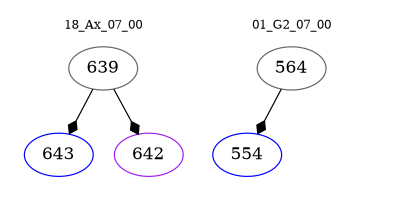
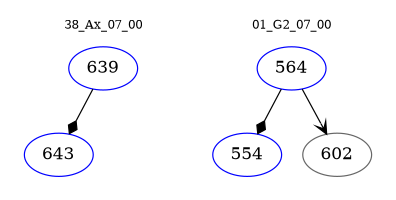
  digraph {
    node [color=blue]
    edge [arrowhead=diamond color=black]
-   n1 [color=gray40 label=639]
+   n1 [label=639]
    n2 [label=643]
-   n3 [color=purple label=642]
-   n4 [color=gray40 label=564]
+   n4 [label=564]
    n5 [label=554]
+   n6 [color=gray40 label=602]
    subgraph cluster_1 {
      color=white
      fontsize=10
-     label="18_Ax_07_00"
+     label="38_Ax_07_00"
      n1
      n2
-     n3
    }
    subgraph cluster_2 {
      color=white
      fontsize=10
      label="01_G2_07_00"
      n4
      n5
+     n6
    }
    n1 -> n2
-   n1 -> n3
    n4 -> n5
+   n4 -> n6 [arrowhead=vee]
  }
